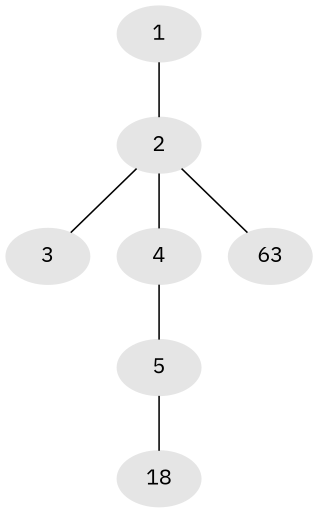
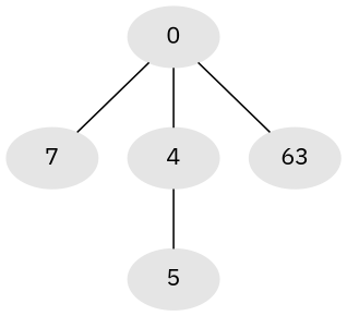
  graph {
    fontname="IBM Plex Sans"
    node [color=gray90 fontname="IBM Plex Sans" style=filled]
    edge [fontname="IBM Plex Sans"]
-   1 [super="+9+19"]
-   2 [super="+15"]
-   3 [super="+11+14+15+17"]
+   2 [super="+15" label=0]
+   3 [super="+11+14+15+17" label=7]
    4 [super="+8"]
    n5 [label=63 super="+12+16+20"]
    5 [super="+6+7+10"]
-   18 [super="+6+16"]
-   1 -- 2
    2 -- 3
    2 -- 4
    2 -- n5
    4 -- 5
-   5 -- 18
  }
